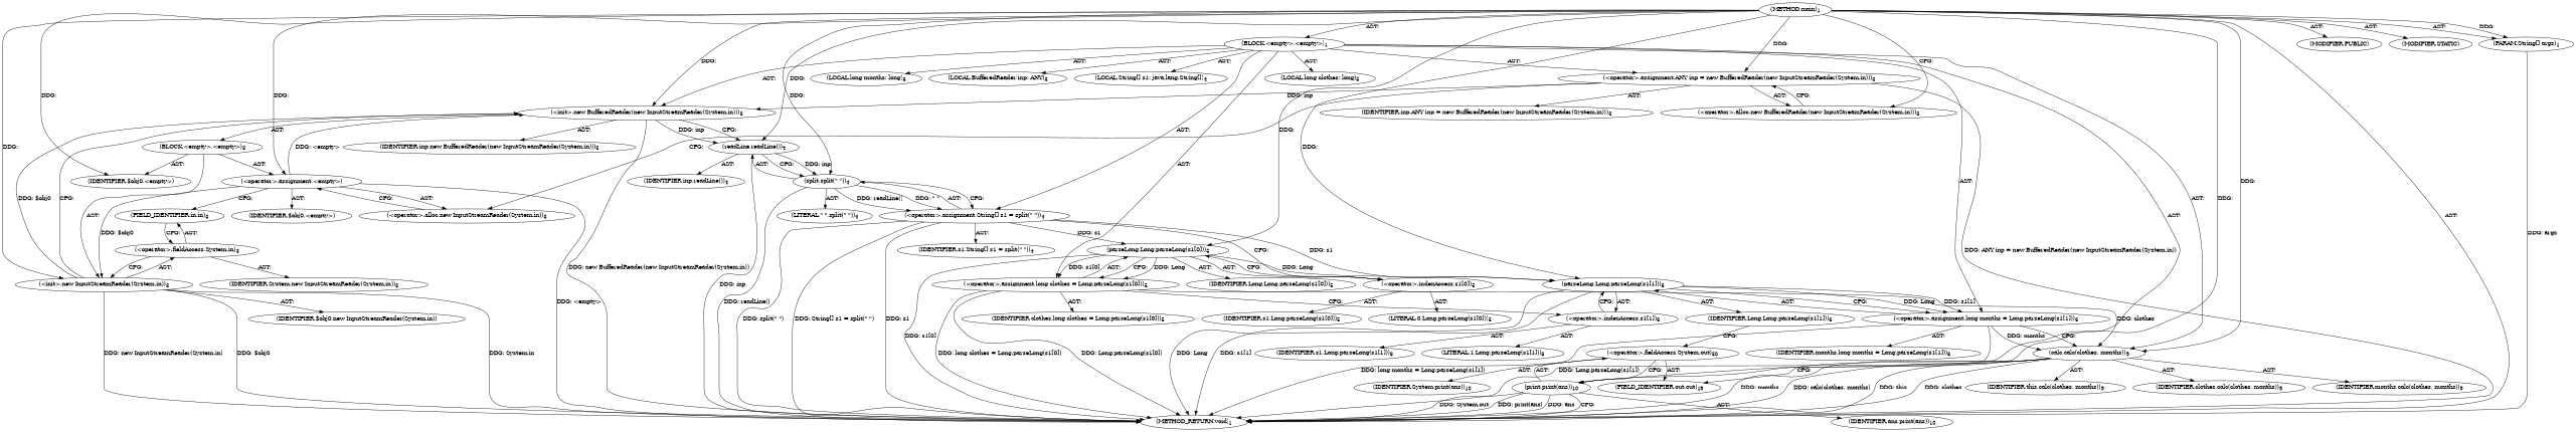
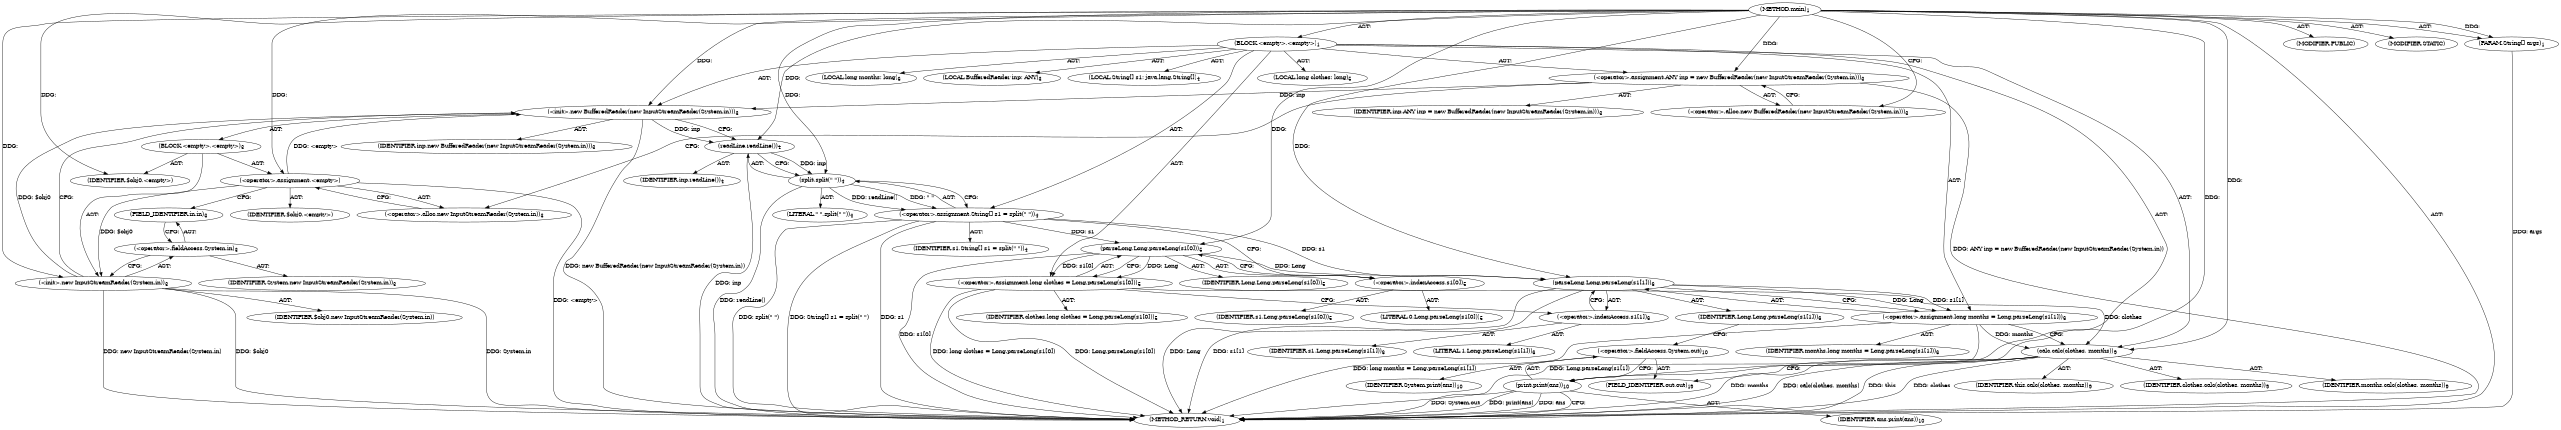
  digraph {
    n1 [label=<(METHOD,main)<SUB>1</SUB>>]
    n2 [label=<(PARAM,String[] args)<SUB>1</SUB>>]
    n3 [label=<(BLOCK,&lt;empty&gt;,&lt;empty&gt;)<SUB>1</SUB>>]
    n4 [label=<(&lt;operator&gt;.assignment,ANY inp = new BufferedReader(new InputStreamReader(System.in)))<SUB>3</SUB>>]
    n5 [label=<(&lt;operator&gt;.alloc,new BufferedReader(new InputStreamReader(System.in)))<SUB>3</SUB>>]
    n6 [label=<(&lt;init&gt;,new BufferedReader(new InputStreamReader(System.in)))<SUB>3</SUB>>]
    n7 [label=<(&lt;operator&gt;.assignment,&lt;empty&gt;)>]
    n8 [label=<(&lt;init&gt;,new InputStreamReader(System.in))<SUB>3</SUB>>]
    n9 [label=<(IDENTIFIER,$obj0,&lt;empty&gt;)>]
    n10 [label=<(split,split(&quot; &quot;))<SUB>4</SUB>>]
    n11 [label=<(readLine,readLine())<SUB>4</SUB>>]
    n12 [label=<(parseLong,Long.parseLong(s1[0]))<SUB>5</SUB>>]
    n13 [label=<(parseLong,Long.parseLong(s1[1]))<SUB>6</SUB>>]
    n14 [label=<(calc,calc(clothes, months))<SUB>9</SUB>>]
    n15 [label=<(print,print(ans))<SUB>10</SUB>>]
    n16 [label=<(MODIFIER,PUBLIC)>]
    n17 [label=<(MODIFIER,STATIC)>]
    n18 [label=<(METHOD_RETURN,void)<SUB>1</SUB>>]
    n19 [label=<(LOCAL,BufferedReader inp: ANY)<SUB>3</SUB>>]
    n20 [label=<(LOCAL,String[] s1: java.lang.String[])<SUB>4</SUB>>]
    n21 [label=<(&lt;operator&gt;.assignment,String[] s1 = split(&quot; &quot;))<SUB>4</SUB>>]
    n22 [label=<(LOCAL,long clothes: long)<SUB>5</SUB>>]
    n23 [label=<(&lt;operator&gt;.assignment,long clothes = Long.parseLong(s1[0]))<SUB>5</SUB>>]
    n24 [label=<(LOCAL,long months: long)<SUB>6</SUB>>]
    n25 [label=<(&lt;operator&gt;.assignment,long months = Long.parseLong(s1[1]))<SUB>6</SUB>>]
    n26 [label=<(IDENTIFIER,inp,ANY inp = new BufferedReader(new InputStreamReader(System.in)))<SUB>3</SUB>>]
    n27 [label=<(&lt;operator&gt;.alloc,new InputStreamReader(System.in))<SUB>3</SUB>>]
    n28 [label=<(IDENTIFIER,inp,new BufferedReader(new InputStreamReader(System.in)))<SUB>3</SUB>>]
    n29 [label=<(BLOCK,&lt;empty&gt;,&lt;empty&gt;)<SUB>3</SUB>>]
    n30 [label=<(IDENTIFIER,$obj0,&lt;empty&gt;)>]
    n31 [label=<(FIELD_IDENTIFIER,in,in)<SUB>3</SUB>>]
    n32 [label=<(IDENTIFIER,$obj0,new InputStreamReader(System.in))>]
    n33 [label=<(&lt;operator&gt;.fieldAccess,System.in)<SUB>3</SUB>>]
    n34 [label=<(LITERAL,&quot; &quot;,split(&quot; &quot;))<SUB>4</SUB>>]
    n35 [label=<(IDENTIFIER,inp,readLine())<SUB>4</SUB>>]
    n36 [label=<(&lt;operator&gt;.indexAccess,s1[0])<SUB>5</SUB>>]
    n37 [label=<(IDENTIFIER,Long,Long.parseLong(s1[0]))<SUB>5</SUB>>]
    n38 [label=<(&lt;operator&gt;.indexAccess,s1[1])<SUB>6</SUB>>]
    n39 [label=<(IDENTIFIER,Long,Long.parseLong(s1[1]))<SUB>6</SUB>>]
    n40 [label=<(IDENTIFIER,this,calc(clothes, months))<SUB>9</SUB>>]
    n41 [label=<(IDENTIFIER,clothes,calc(clothes, months))<SUB>9</SUB>>]
    n42 [label=<(IDENTIFIER,months,calc(clothes, months))<SUB>9</SUB>>]
    n43 [label=<(FIELD_IDENTIFIER,out,out)<SUB>19</SUB>>]
-   n44 [label=<(&lt;operator&gt;.fieldAccess,System.out)<SUB>30</SUB>>]
+   n44 [label=<(&lt;operator&gt;.fieldAccess,System.out)<SUB>10</SUB>>]
    n45 [label=<(IDENTIFIER,ans,print(ans))<SUB>10</SUB>>]
    n46 [label=<(IDENTIFIER,s1,String[] s1 = split(&quot; &quot;))<SUB>4</SUB>>]
    n47 [label=<(IDENTIFIER,clothes,long clothes = Long.parseLong(s1[0]))<SUB>5</SUB>>]
    n48 [label=<(IDENTIFIER,months,long months = Long.parseLong(s1[1]))<SUB>6</SUB>>]
    n49 [label=<(IDENTIFIER,System,new InputStreamReader(System.in))<SUB>3</SUB>>]
    n50 [label=<(IDENTIFIER,s1,Long.parseLong(s1[0]))<SUB>5</SUB>>]
    n51 [label=<(LITERAL,0,Long.parseLong(s1[0]))<SUB>5</SUB>>]
    n52 [label=<(IDENTIFIER,s1,Long.parseLong(s1[1]))<SUB>6</SUB>>]
    n53 [label=<(LITERAL,1,Long.parseLong(s1[1]))<SUB>6</SUB>>]
    n54 [label=<(IDENTIFIER,System,print(ans))<SUB>10</SUB>>]
    n1 -> n2 [label="AST: "]
    n1 -> n2 [label="DDG: "]
    n1 -> n3 [label="AST: "]
    n1 -> n4 [label="DDG: "]
    n1 -> n5 [label="CFG: "]
    n1 -> n6 [label="DDG: "]
    n1 -> n7 [label="DDG: "]
    n1 -> n8 [label="DDG: "]
    n1 -> n9 [label="DDG: "]
    n1 -> n10 [label="DDG: "]
    n1 -> n11 [label="DDG: "]
    n1 -> n12 [label="DDG: "]
    n1 -> n13 [label="DDG: "]
    n1 -> n14 [label="DDG: "]
    n1 -> n15 [label="DDG: "]
    n1 -> n16 [label="AST: "]
    n1 -> n17 [label="AST: "]
    n1 -> n18 [label="AST: "]
    n2 -> n18 [label="DDG: args"]
    n3 -> n4 [label="AST: "]
    n3 -> n6 [label="AST: "]
    n3 -> n14 [label="AST: "]
    n3 -> n15 [label="AST: "]
    n3 -> n19 [label="AST: "]
    n3 -> n20 [label="AST: "]
    n3 -> n21 [label="AST: "]
    n3 -> n22 [label="AST: "]
    n3 -> n23 [label="AST: "]
    n3 -> n24 [label="AST: "]
    n3 -> n25 [label="AST: "]
    n4 -> n5 [label="AST: "]
    n4 -> n6 [label="DDG: inp"]
    n4 -> n18 [label="DDG: ANY inp = new BufferedReader(new InputStreamReader(System.in))"]
    n4 -> n26 [label="AST: "]
    n4 -> n27 [label="CFG: "]
    n5 -> n4 [label="CFG: "]
    n6 -> n11 [label="CFG: "]
    n6 -> n11 [label="DDG: inp"]
    n6 -> n18 [label="DDG: new BufferedReader(new InputStreamReader(System.in))"]
    n6 -> n28 [label="AST: "]
    n6 -> n29 [label="AST: "]
    n7 -> n6 [label="DDG: &lt;empty&gt;"]
    n7 -> n8 [label="DDG: $obj0"]
    n7 -> n18 [label="DDG: &lt;empty&gt;"]
    n7 -> n27 [label="AST: "]
    n7 -> n30 [label="AST: "]
    n7 -> n31 [label="CFG: "]
    n8 -> n6 [label="CFG: "]
    n8 -> n6 [label="DDG: $obj0"]
    n8 -> n18 [label="DDG: $obj0"]
    n8 -> n18 [label="DDG: System.in"]
    n8 -> n18 [label="DDG: new InputStreamReader(System.in)"]
    n8 -> n32 [label="AST: "]
    n8 -> n33 [label="AST: "]
    n10 -> n11 [label="AST: "]
    n10 -> n18 [label="DDG: readLine()"]
    n10 -> n21 [label="CFG: "]
    n10 -> n21 [label="DDG: readLine()"]
    n10 -> n21 [label="DDG: &quot; &quot;"]
    n10 -> n34 [label="AST: "]
    n11 -> n10 [label="CFG: "]
    n11 -> n10 [label="DDG: inp"]
    n11 -> n18 [label="DDG: inp"]
    n11 -> n35 [label="AST: "]
    n12 -> n13 [label="DDG: Long"]
    n12 -> n18 [label="DDG: s1[0]"]
    n12 -> n23 [label="CFG: "]
    n12 -> n23 [label="DDG: Long"]
    n12 -> n23 [label="DDG: s1[0]"]
    n12 -> n36 [label="AST: "]
    n12 -> n37 [label="AST: "]
    n13 -> n18 [label="DDG: Long"]
    n13 -> n18 [label="DDG: s1[1]"]
    n13 -> n25 [label="CFG: "]
    n13 -> n25 [label="DDG: Long"]
    n13 -> n25 [label="DDG: s1[1]"]
    n13 -> n38 [label="AST: "]
    n13 -> n39 [label="AST: "]
    n14 -> n18 [label="DDG: clothes"]
    n14 -> n18 [label="DDG: months"]
    n14 -> n18 [label="DDG: calc(clothes, months)"]
    n14 -> n18 [label="DDG: this"]
    n14 -> n40 [label="AST: "]
    n14 -> n41 [label="AST: "]
    n14 -> n42 [label="AST: "]
    n14 -> n43 [label="CFG: "]
    n15 -> n18 [label="CFG: "]
    n15 -> n18 [label="DDG: System.out"]
    n15 -> n18 [label="DDG: print(ans)"]
    n15 -> n18 [label="DDG: ans"]
    n15 -> n44 [label="AST: "]
    n15 -> n45 [label="AST: "]
    n21 -> n10 [label="AST: "]
    n21 -> n12 [label="DDG: s1"]
    n21 -> n13 [label="DDG: s1"]
    n21 -> n18 [label="DDG: s1"]
    n21 -> n18 [label="DDG: split(&quot; &quot;)"]
    n21 -> n18 [label="DDG: String[] s1 = split(&quot; &quot;)"]
    n21 -> n36 [label="CFG: "]
    n21 -> n46 [label="AST: "]
    n23 -> n12 [label="AST: "]
    n23 -> n14 [label="DDG: clothes"]
    n23 -> n18 [label="DDG: Long.parseLong(s1[0])"]
    n23 -> n18 [label="DDG: long clothes = Long.parseLong(s1[0])"]
    n23 -> n38 [label="CFG: "]
    n23 -> n47 [label="AST: "]
    n25 -> n13 [label="AST: "]
    n25 -> n14 [label="CFG: "]
    n25 -> n14 [label="DDG: months"]
    n25 -> n18 [label="DDG: Long.parseLong(s1[1])"]
    n25 -> n18 [label="DDG: long months = Long.parseLong(s1[1])"]
    n25 -> n48 [label="AST: "]
    n27 -> n7 [label="CFG: "]
    n29 -> n7 [label="AST: "]
    n29 -> n8 [label="AST: "]
    n29 -> n9 [label="AST: "]
    n31 -> n33 [label="CFG: "]
    n33 -> n8 [label="CFG: "]
    n33 -> n31 [label="AST: "]
    n33 -> n49 [label="AST: "]
    n36 -> n12 [label="CFG: "]
    n36 -> n50 [label="AST: "]
    n36 -> n51 [label="AST: "]
    n38 -> n13 [label="CFG: "]
    n38 -> n52 [label="AST: "]
    n38 -> n53 [label="AST: "]
    n39 -> n44 [label="CFG: "]
    n44 -> n15 [label="CFG: "]
    n44 -> n43 [label="AST: "]
    n44 -> n54 [label="AST: "]
  }
